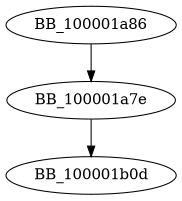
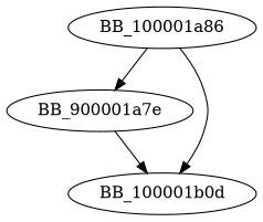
  digraph {
    n1 [label=BB_100001a86]
-   BB_100001a7e
+   BB_100001a7e [label=BB_900001a7e]
    BB_100001b0d
    n1 -> BB_100001a7e
+   n1 -> BB_100001b0d
    BB_100001a7e -> BB_100001b0d
  }
